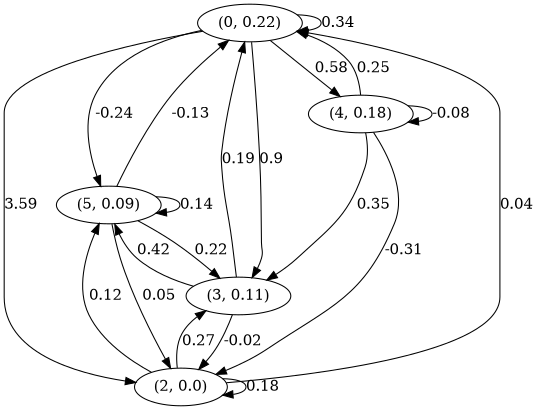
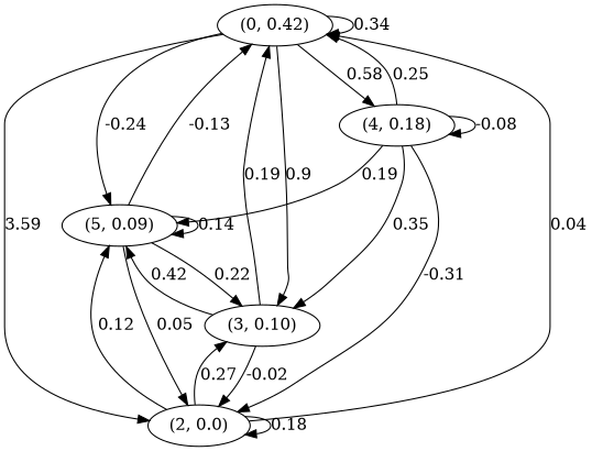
  digraph {
-   n1 [label="(0, 0.22)"]
+   n1 [label="(0, 0.42)"]
    n2 [label="(5, 0.09)"]
    n3 [label="(2, 0.0)"]
-   n4 [label="(3, 0.11)"]
+   n4 [label="(3, 0.10)"]
    n5 [label="(4, 0.18)"]
    n1 -> n1 [label=0.34]
    n1 -> n2 [label=-0.24]
    n1 -> n3 [label=3.59]
    n1 -> n4 [label=0.9]
    n1 -> n5 [label=0.58]
    n2 -> n1 [label=-0.13]
    n2 -> n2 [label=0.14]
    n2 -> n3 [label=0.05]
    n2 -> n4 [label=0.22]
    n3 -> n1 [label=0.04]
    n3 -> n2 [label=0.12]
    n3 -> n3 [label=0.18]
    n3 -> n4 [label=0.27]
    n4 -> n1 [label=0.19]
    n4 -> n2 [label=0.42]
    n4 -> n3 [label=-0.02]
    n5 -> n1 [label=0.25]
+   n5 -> n2 [label=0.19]
    n5 -> n3 [label=-0.31]
    n5 -> n4 [label=0.35]
    n5 -> n5 [label=-0.08]
  }
